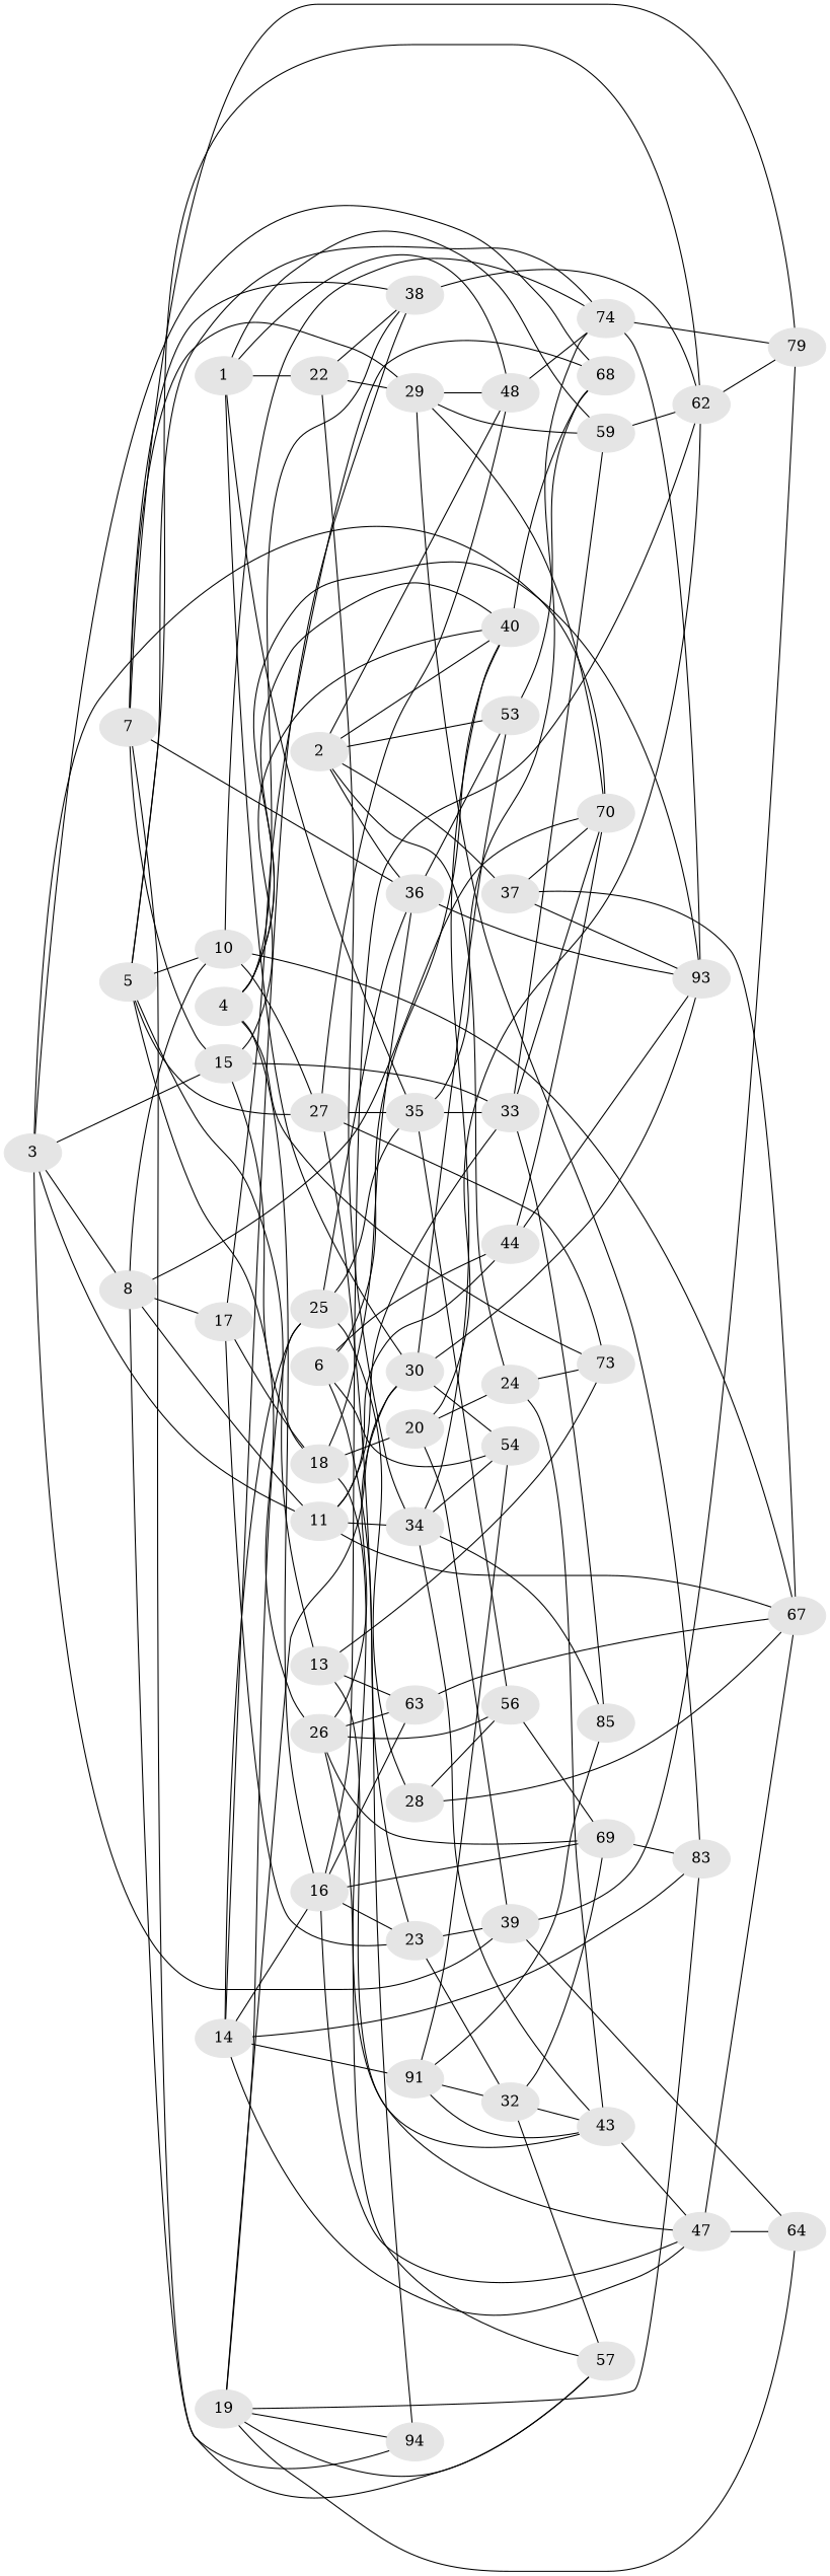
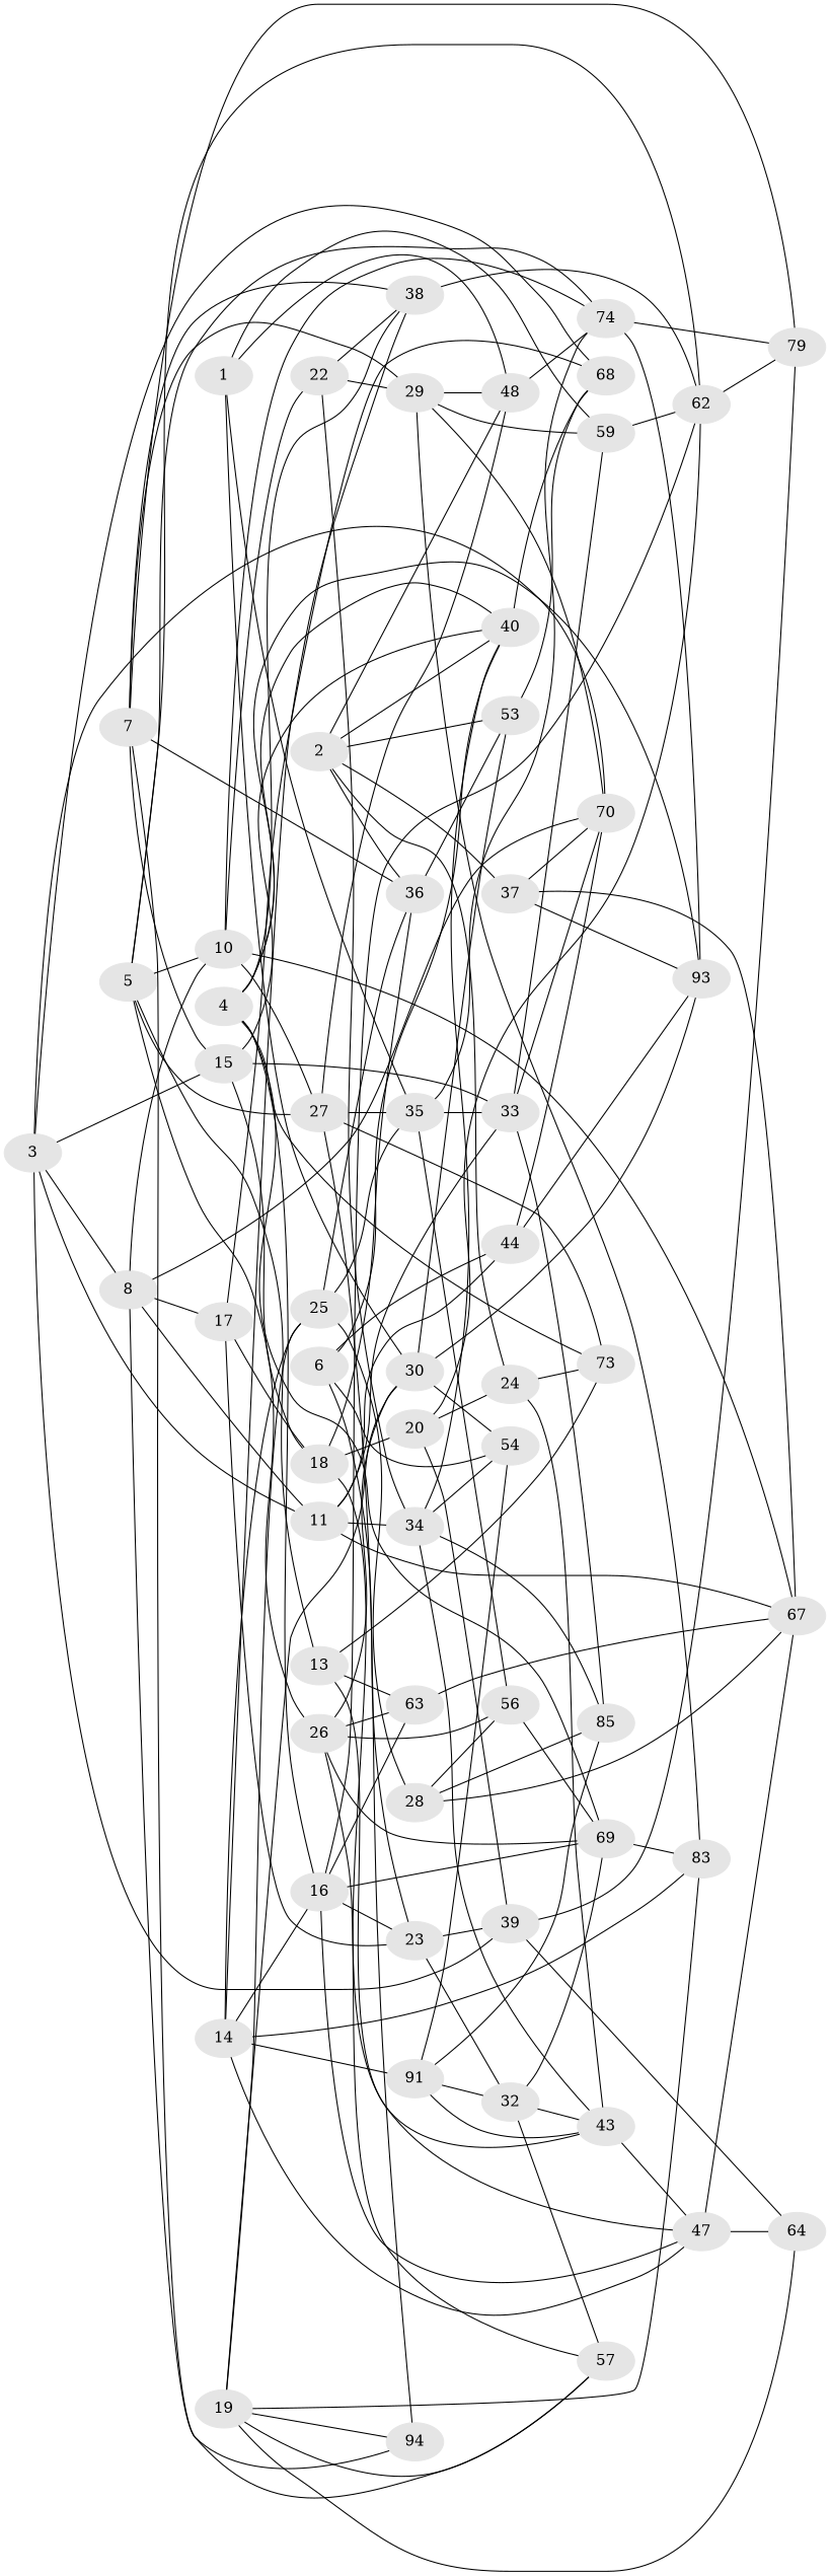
  graph {
    rankdir=LR
    node [color=gray90 style=filled]
    30 [super="+76"]
    n2 [label=53]
    93 [super="+95"]
    54
    1
    n6 [label=35 super="+41"]
    59
    48
    74 [super="+87"]
    33 [super="+58"]
    56
    38 [super="+88"]
    62 [super="+75"]
    2 [super="+89"]
    24
    36 [super="+42"]
    37
    40 [super="+50"]
    73
    43 [super="+51"]
    70 [super="+97"]
    67 [super="+80"]
    68 [super="+77"]
    3 [super="+98"]
    8 [super="+49"]
    11 [super="+53"]
    39 [super="+90"]
    15
    10 [super="+61"]
    17
    94
    44
    34 [super="+84"]
    18 [super="+46"]
    47 [super="+60"]
    20
    79
    64
    4 [super="+81"]
    16 [super="+45"]
    69 [super="+71"]
    23 [super="+96"]
    63
    83
    5 [super="+92"]
    13
    26 [super="+86"]
    27 [super="+91"]
    22
    57
    32 [super="+66"]
    6
    7 [super="+9"]
    29 [super="+55"]
    85
    n56 [label=91 super="+65"]
    14 [super="+72"]
    25 [super="+82"]
    28 [super="+35"]
    19 [super="+78"]
    30 -- n2
    30 -- 93
    30 -- 54
    n2 -- 68
    1 -- 30
    1 -- n6
    1 -- 59
    1 -- 48
    n6 -- 74
    n6 -- 33
    n6 -- 56
    59 -- 62
    48 -- 74
    74 -- 93
    74 -- 79
    33 -- 59
    33 -- 70
    33 -- 85
    56 -- 69
    38 -- 62
    62 -- 79
    2 -- n2
    2 -- 48
    2 -- 24
    2 -- 36
    2 -- 37
    2 -- 40
    24 -- 73
    24 -- 43
    36 -- n2
-   36 -- 93
    37 -- 93
    37 -- 70
    37 -- 67
    40 -- 68
    43 -- 47
    3 -- 70
    3 -- 68
    3 -- 8
    3 -- 11
    3 -- 39
    3 -- 15
    8 -- 70
    8 -- 11
    8 -- 10
    8 -- 17
    8 -- 94
    11 -- 33
    11 -- 67
    11 -- 44
    11 -- 34
    39 -- 79
    39 -- 64
    15 -- 33
    15 -- 40
    15 -- 18
    10 -- 74
    10 -- 67
    10 -- 27
-   1 -- 22
+   10 -- 22
    17 -- 68
    17 -- 18
    17 -- 23
    44 -- 93
    44 -- 70
    34 -- 54
    34 -- 40
    34 -- 43
    34 -- 85
    18 -- 36
    18 -- 47
    18 -- 20
    47 -- 67
    47 -- 64
    20 -- 62
    20 -- 24
    20 -- 39
    4 -- 93
    4 -- 38
    4 -- 40
    4 -- 73
    4 -- 16
+   4 -- 69
    16 -- 62
    16 -- 47
    16 -- 69
    16 -- 23
    16 -- 63
    69 -- 83
    23 -- 39
    23 -- 32 [weight=2]
    63 -- 67
    5 -- 74
    5 -- 62
    5 -- 10
    5 -- 13
    5 -- 26
    5 -- 27
    13 -- 73
    13 -- 43
    13 -- 63
    26 -- 30
    26 -- 56
    26 -- 69
    26 -- 63
    26 -- 57
    27 -- n6
    27 -- 48
    27 -- 73
    27 -- 94
    22 -- 38
    22 -- 34
    22 -- 29
    32 -- 43
    32 -- 69
    32 -- 57
    6 -- 54
    6 -- 40
    6 -- 44
    6 -- 23
    7 -- 38
    7 -- 36
    7 -- 15
    7 -- 79
    7 -- 57
    7 -- 29
    29 -- 59
    29 -- 48
    29 -- 70
    29 -- 83
    n56 -- 54
    n56 -- 43
    n56 -- 32
    n56 -- 85
    14 -- 38
    14 -- 47
    14 -- 16
    14 -- 83
    14 -- n56
    14 -- 25
    25 -- n6
    25 -- 36
    25 -- 28 [weight=2]
    28 -- 56
    28 -- 67
+   28 -- 85
    19 -- 30
    19 -- 94
    19 -- 64
    19 -- 83
    19 -- 57
    19 -- 25
  }
